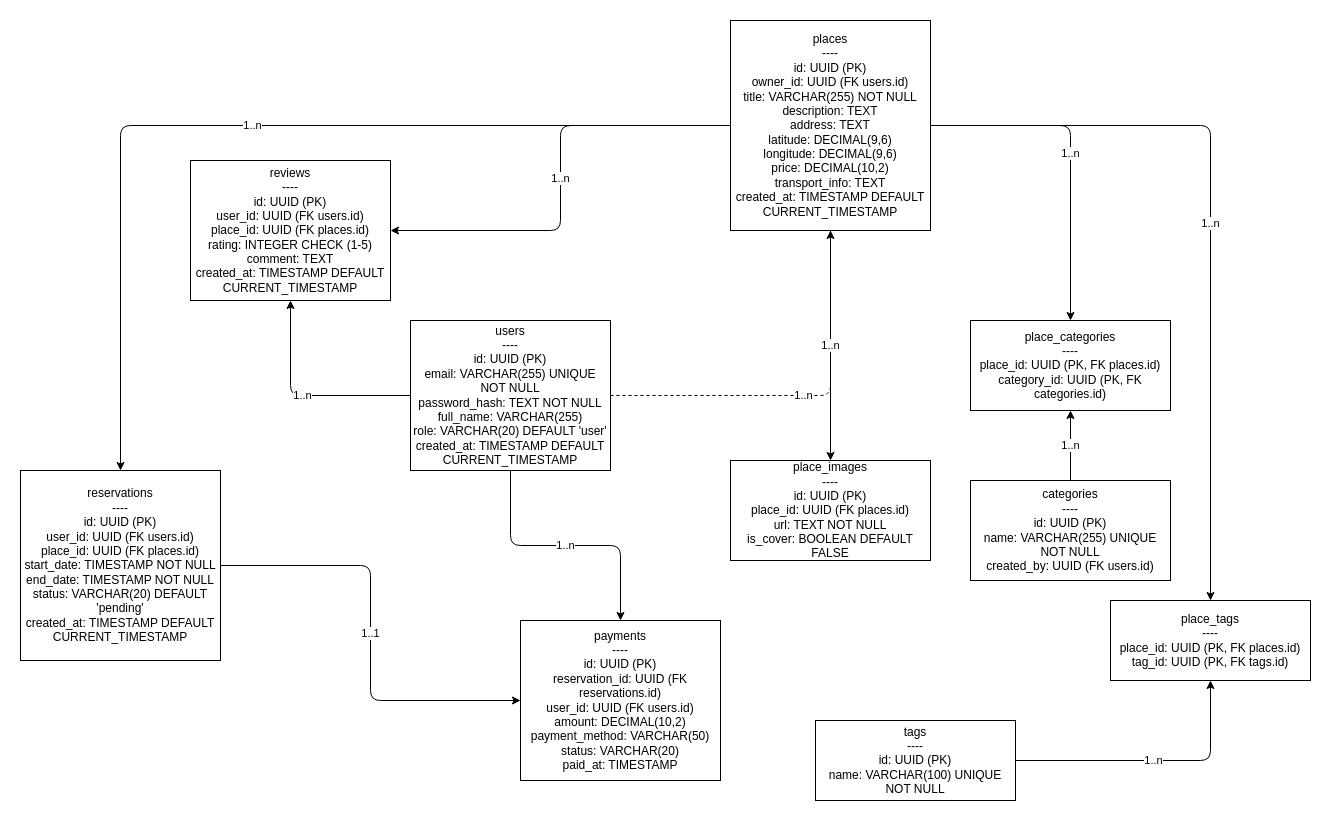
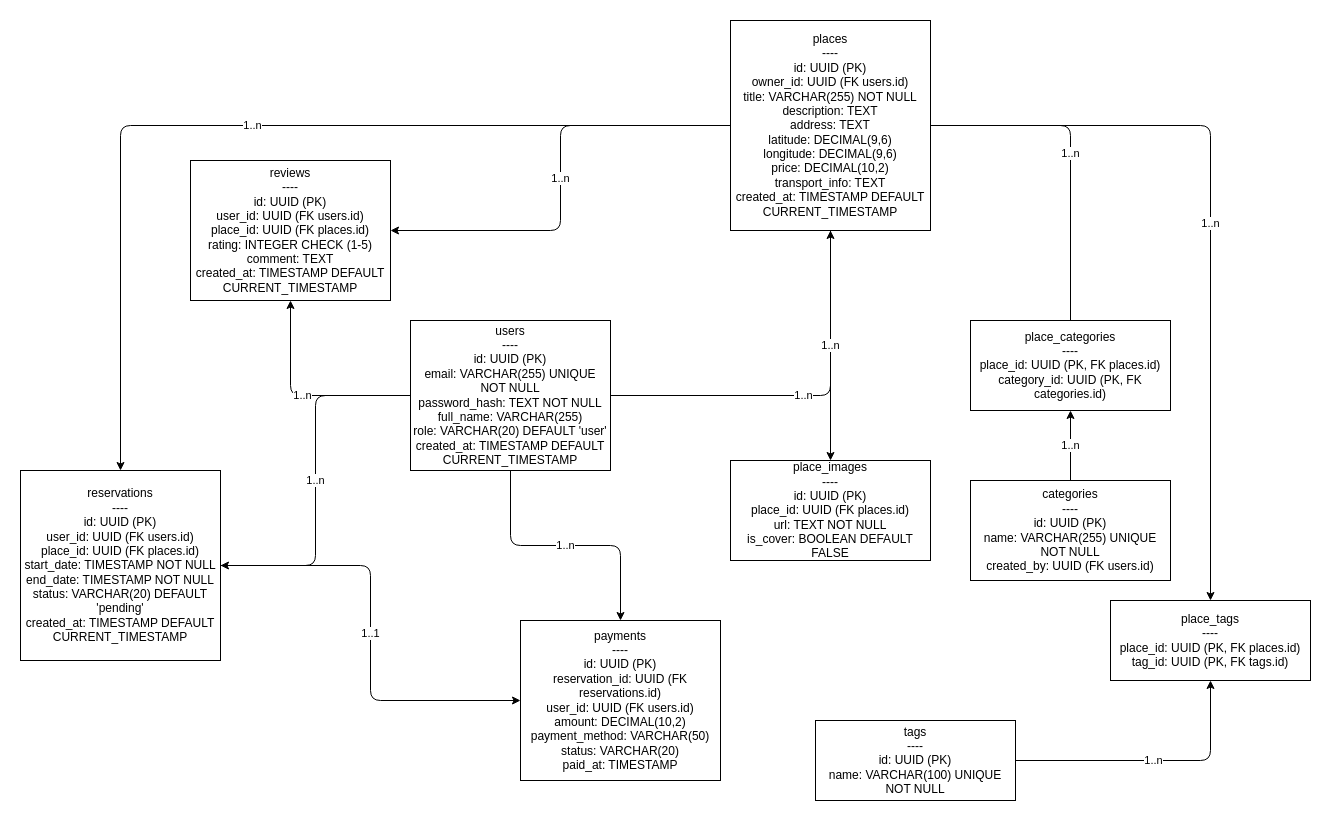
  <mxCell id="0" />
  <mxCell id="1" parent="0" />
  <mxCell id="2" value="users&#10;----&#10;id: UUID (PK)&#10;email: VARCHAR(255) UNIQUE NOT NULL&#10;password_hash: TEXT NOT NULL&#10;full_name: VARCHAR(255)&#10;role: VARCHAR(20) DEFAULT 'user'&#10;created_at: TIMESTAMP DEFAULT CURRENT_TIMESTAMP" style="shape=rectangle;whiteSpace=wrap;html=1;" vertex="1" parent="1"><mxGeometry x="410" y="320" width="200" height="150" as="geometry" /></mxCell>
  <mxCell id="3" value="places&#10;----&#10;id: UUID (PK)&#10;owner_id: UUID (FK users.id)&#10;title: VARCHAR(255) NOT NULL&#10;description: TEXT&#10;address: TEXT&#10;latitude: DECIMAL(9,6)&#10;longitude: DECIMAL(9,6)&#10;price: DECIMAL(10,2)&#10;transport_info: TEXT&#10;created_at: TIMESTAMP DEFAULT CURRENT_TIMESTAMP" style="shape=rectangle;whiteSpace=wrap;html=1;" vertex="1" parent="1"><mxGeometry x="730" y="20" width="200" height="210" as="geometry" /></mxCell>
  <mxCell id="4" value="place_images&#10;----&#10;id: UUID (PK)&#10;place_id: UUID (FK places.id)&#10;url: TEXT NOT NULL&#10;is_cover: BOOLEAN DEFAULT FALSE" style="shape=rectangle;whiteSpace=wrap;html=1;" vertex="1" parent="1"><mxGeometry x="730" y="460" width="200" height="100" as="geometry" /></mxCell>
  <mxCell id="5" value="categories&#10;----&#10;id: UUID (PK)&#10;name: VARCHAR(255) UNIQUE NOT NULL&#10;created_by: UUID (FK users.id)" style="shape=rectangle;whiteSpace=wrap;html=1;" vertex="1" parent="1"><mxGeometry x="970" y="480" width="200" height="100" as="geometry" /></mxCell>
  <mxCell id="6" value="place_categories&#10;----&#10;place_id: UUID (PK, FK places.id)&#10;category_id: UUID (PK, FK categories.id)" style="shape=rectangle;whiteSpace=wrap;html=1;" vertex="1" parent="1"><mxGeometry x="970" y="320" width="200" height="90" as="geometry" /></mxCell>
  <mxCell id="7" value="tags&#10;----&#10;id: UUID (PK)&#10;name: VARCHAR(100) UNIQUE NOT NULL" style="shape=rectangle;whiteSpace=wrap;html=1;" vertex="1" parent="1"><mxGeometry x="815" y="720" width="200" height="80" as="geometry" /></mxCell>
  <mxCell id="8" value="place_tags&#10;----&#10;place_id: UUID (PK, FK places.id)&#10;tag_id: UUID (PK, FK tags.id)" style="shape=rectangle;whiteSpace=wrap;html=1;" vertex="1" parent="1"><mxGeometry x="1110" y="600" width="200" height="80" as="geometry" /></mxCell>
  <mxCell id="9" value="reservations&#10;----&#10;id: UUID (PK)&#10;user_id: UUID (FK users.id)&#10;place_id: UUID (FK places.id)&#10;start_date: TIMESTAMP NOT NULL&#10;end_date: TIMESTAMP NOT NULL&#10;status: VARCHAR(20) DEFAULT 'pending'&#10;created_at: TIMESTAMP DEFAULT CURRENT_TIMESTAMP" style="shape=rectangle;whiteSpace=wrap;html=1;" vertex="1" parent="1"><mxGeometry x="20" y="470" width="200" height="190" as="geometry" /></mxCell>
  <mxCell id="10" value="reviews&#10;----&#10;id: UUID (PK)&#10;user_id: UUID (FK users.id)&#10;place_id: UUID (FK places.id)&#10;rating: INTEGER CHECK (1-5)&#10;comment: TEXT&#10;created_at: TIMESTAMP DEFAULT CURRENT_TIMESTAMP" style="shape=rectangle;whiteSpace=wrap;html=1;" vertex="1" parent="1"><mxGeometry x="190" y="160" width="200" height="140" as="geometry" /></mxCell>
  <mxCell id="11" value="payments&#10;----&#10;id: UUID (PK)&#10;reservation_id: UUID (FK reservations.id)&#10;user_id: UUID (FK users.id)&#10;amount: DECIMAL(10,2)&#10;payment_method: VARCHAR(50)&#10;status: VARCHAR(20)&#10;paid_at: TIMESTAMP" style="shape=rectangle;whiteSpace=wrap;html=1;" vertex="1" parent="1"><mxGeometry x="520" y="620" width="200" height="160" as="geometry" /></mxCell>
- <mxCell id="12" value="1..n" style="edgeStyle=orthogonalEdgeStyle;html=1;dashed=1;" edge="1" parent="1" source="2" target="3"><mxGeometry relative="1" as="geometry" /></mxCell>
+ <mxCell id="12" value="1..n" style="edgeStyle=orthogonalEdgeStyle;html=1;" edge="1" parent="1" source="2" target="3"><mxGeometry relative="1" as="geometry" /></mxCell>
  <mxCell id="13" value="1..n" style="edgeStyle=orthogonalEdgeStyle;html=1;" edge="1" parent="1" source="3" target="4"><mxGeometry relative="1" as="geometry" /></mxCell>
- <mxCell id="14" value="1..n" style="edgeStyle=orthogonalEdgeStyle;html=1;" edge="1" parent="1" source="3" target="6"><mxGeometry relative="1" as="geometry" /></mxCell>
+ <mxCell id="14" value="1..n" style="edgeStyle=orthogonalEdgeStyle;html=1;endArrow=none;" edge="1" parent="1" source="3" target="6"><mxGeometry relative="1" as="geometry" /></mxCell>
  <mxCell id="15" value="1..n" style="edgeStyle=orthogonalEdgeStyle;html=1;" edge="1" parent="1" source="5" target="6"><mxGeometry relative="1" as="geometry" /></mxCell>
  <mxCell id="16" value="1..n" style="edgeStyle=orthogonalEdgeStyle;html=1;" edge="1" parent="1" source="3" target="8"><mxGeometry relative="1" as="geometry" /></mxCell>
  <mxCell id="17" value="1..n" style="edgeStyle=orthogonalEdgeStyle;html=1;" edge="1" parent="1" source="7" target="8"><mxGeometry relative="1" as="geometry" /></mxCell>
+ <mxCell id="18" value="1..n" style="edgeStyle=orthogonalEdgeStyle;html=1;" edge="1" parent="1" source="2" target="9"><mxGeometry relative="1" as="geometry" /></mxCell>
  <mxCell id="19" value="1..n" style="edgeStyle=orthogonalEdgeStyle;html=1;" edge="1" parent="1" source="3" target="9"><mxGeometry relative="1" as="geometry" /></mxCell>
  <mxCell id="20" value="1..n" style="edgeStyle=orthogonalEdgeStyle;html=1;" edge="1" parent="1" source="2" target="10"><mxGeometry relative="1" as="geometry" /></mxCell>
  <mxCell id="21" value="1..n" style="edgeStyle=orthogonalEdgeStyle;html=1;" edge="1" parent="1" source="3" target="10"><mxGeometry relative="1" as="geometry" /></mxCell>
  <mxCell id="22" value="1..1" style="edgeStyle=orthogonalEdgeStyle;html=1;" edge="1" parent="1" source="9" target="11"><mxGeometry relative="1" as="geometry" /></mxCell>
  <mxCell id="23" value="1..n" style="edgeStyle=orthogonalEdgeStyle;html=1;" edge="1" parent="1" source="2" target="11"><mxGeometry relative="1" as="geometry" /></mxCell>
